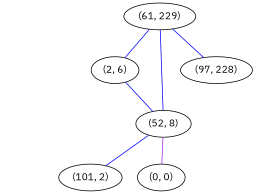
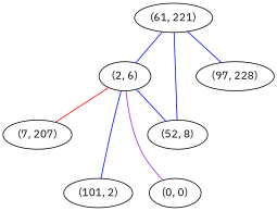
  graph {
    fontname="IBM Plex Sans"
    node [fontname="IBM Plex Sans"]
    edge [color=blue fontname="IBM Plex Sans" weight=3]
    "(2, 6)"
    "(0, 0)"
    "(52, 8)"
+   "(7, 207)"
    "(101, 2)"
-   "(61, 221)" [label="(61, 229)"]
+   "(61, 221)"
    "(97, 228)"
-   "(52, 8)" -- "(0, 0)" [color=purple weight=4]
+   "(2, 6)" -- "(0, 0)" [color=purple weight=4]
    "(2, 6)" -- "(52, 8)"
-   "(52, 8)" -- "(101, 2)"
+   "(2, 6)" -- "(7, 207)" [color=red weight=1]
+   "(2, 6)" -- "(101, 2)"
    "(61, 221)" -- "(2, 6)"
    "(61, 221)" -- "(52, 8)" [weight=1]
    "(61, 221)" -- "(97, 228)"
  }
